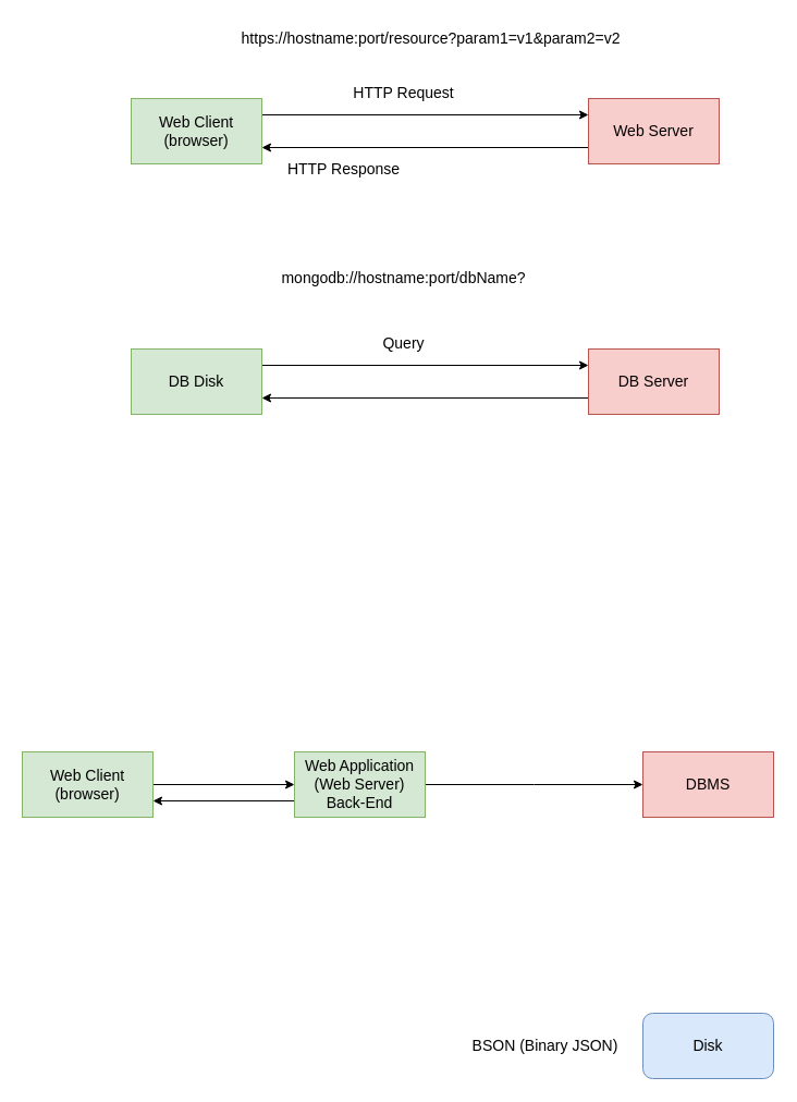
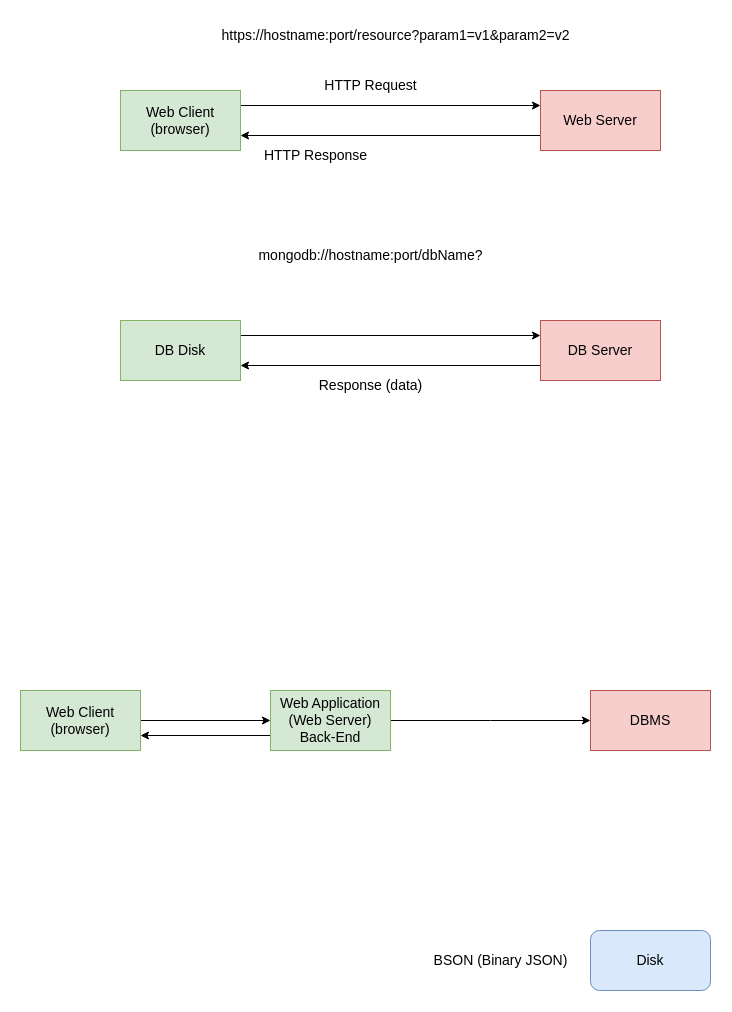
  <mxCell id="0" />
  <mxCell id="1" parent="0" />
  <mxCell id="2" style="edgeStyle=orthogonalEdgeStyle;rounded=0;orthogonalLoop=1;jettySize=auto;html=1;exitX=1;exitY=0.25;exitDx=0;exitDy=0;entryX=0;entryY=0.25;entryDx=0;entryDy=0;fontSize=14;" parent="1" source="3" target="5" edge="1"><mxGeometry relative="1" as="geometry" /></mxCell>
  <mxCell id="3" value="Web Client&lt;br&gt;(browser)" style="whiteSpace=wrap;html=1;fontSize=14;fillColor=#d5e8d4;strokeColor=#82b366;" parent="1" vertex="1"><mxGeometry x="120" y="90" width="120" height="60" as="geometry" /></mxCell>
  <mxCell id="4" style="edgeStyle=orthogonalEdgeStyle;rounded=0;orthogonalLoop=1;jettySize=auto;html=1;exitX=0;exitY=0.75;exitDx=0;exitDy=0;entryX=1;entryY=0.75;entryDx=0;entryDy=0;fontSize=14;" parent="1" source="5" target="3" edge="1"><mxGeometry relative="1" as="geometry" /></mxCell>
  <mxCell id="5" value="Web Server" style="whiteSpace=wrap;html=1;fontSize=14;fillColor=#f8cecc;strokeColor=#b85450;" parent="1" vertex="1"><mxGeometry x="540" y="90" width="120" height="60" as="geometry" /></mxCell>
  <mxCell id="6" value="HTTP Response" style="text;html=1;align=center;verticalAlign=middle;resizable=0;points=[];autosize=1;strokeColor=none;fillColor=none;fontSize=14;" parent="1" vertex="1"><mxGeometry x="250" y="140" width="130" height="30" as="geometry" /></mxCell>
  <mxCell id="7" value="HTTP Request" style="text;html=1;align=center;verticalAlign=middle;resizable=0;points=[];autosize=1;strokeColor=none;fillColor=none;fontSize=14;" parent="1" vertex="1"><mxGeometry x="310" y="70" width="120" height="30" as="geometry" /></mxCell>
  <mxCell id="8" style="edgeStyle=orthogonalEdgeStyle;rounded=0;orthogonalLoop=1;jettySize=auto;html=1;exitX=1;exitY=0.25;exitDx=0;exitDy=0;entryX=0;entryY=0.25;entryDx=0;entryDy=0;fontSize=14;" parent="1" source="9" target="11" edge="1"><mxGeometry relative="1" as="geometry" /></mxCell>
  <mxCell id="9" value="DB Disk" style="whiteSpace=wrap;html=1;fontSize=14;fillColor=#d5e8d4;strokeColor=#82b366;" parent="1" vertex="1"><mxGeometry x="120" y="320" width="120" height="60" as="geometry" /></mxCell>
  <mxCell id="10" style="edgeStyle=orthogonalEdgeStyle;rounded=0;orthogonalLoop=1;jettySize=auto;html=1;exitX=0;exitY=0.75;exitDx=0;exitDy=0;entryX=1;entryY=0.75;entryDx=0;entryDy=0;fontSize=14;" parent="1" source="11" target="9" edge="1"><mxGeometry relative="1" as="geometry" /></mxCell>
  <mxCell id="11" value="DB Server" style="whiteSpace=wrap;html=1;fontSize=14;fillColor=#f8cecc;strokeColor=#b85450;" parent="1" vertex="1"><mxGeometry x="540" y="320" width="120" height="60" as="geometry" /></mxCell>
- <mxCell id="13" value="Query" style="text;html=1;align=center;verticalAlign=middle;resizable=0;points=[];autosize=1;strokeColor=none;fillColor=none;fontSize=14;" parent="1" vertex="1"><mxGeometry x="340" y="300" width="60" height="30" as="geometry" /></mxCell>
+ <mxCell id="12" value="Response (data)" style="text;html=1;align=center;verticalAlign=middle;resizable=0;points=[];autosize=1;strokeColor=none;fillColor=none;fontSize=14;" parent="1" vertex="1"><mxGeometry x="305" y="370" width="130" height="30" as="geometry" /></mxCell>
  <mxCell id="14" style="edgeStyle=orthogonalEdgeStyle;rounded=0;orthogonalLoop=1;jettySize=auto;html=1;fontSize=14;" parent="1" source="16" edge="1"><mxGeometry relative="1" as="geometry"><mxPoint x="590" y="720" as="targetPoint" /></mxGeometry></mxCell>
  <mxCell id="15" style="edgeStyle=orthogonalEdgeStyle;rounded=0;orthogonalLoop=1;jettySize=auto;html=1;exitX=0;exitY=0.75;exitDx=0;exitDy=0;entryX=1;entryY=0.75;entryDx=0;entryDy=0;" parent="1" source="16" target="20" edge="1"><mxGeometry relative="1" as="geometry" /></mxCell>
  <mxCell id="16" value="Web Application (Web Server) Back-End" style="whiteSpace=wrap;html=1;fontSize=14;fillColor=#d5e8d4;strokeColor=#82b366;" parent="1" vertex="1"><mxGeometry x="270" y="690" width="120" height="60" as="geometry" /></mxCell>
  <mxCell id="17" value="Disk" style="whiteSpace=wrap;html=1;fontSize=14;fillColor=#dae8fc;strokeColor=#6c8ebf;rounded=1;" parent="1" vertex="1"><mxGeometry x="590" y="930" width="120" height="60" as="geometry" /></mxCell>
  <mxCell id="18" value="DBMS" style="whiteSpace=wrap;html=1;fontSize=14;fillColor=#f8cecc;strokeColor=#b85450;" parent="1" vertex="1"><mxGeometry x="590" y="690" width="120" height="60" as="geometry" /></mxCell>
  <mxCell id="19" style="edgeStyle=orthogonalEdgeStyle;rounded=0;orthogonalLoop=1;jettySize=auto;html=1;exitX=1;exitY=0.5;exitDx=0;exitDy=0;entryX=0;entryY=0.5;entryDx=0;entryDy=0;" parent="1" source="20" target="16" edge="1"><mxGeometry relative="1" as="geometry" /></mxCell>
  <mxCell id="20" value="Web Client&lt;br&gt;(browser)" style="whiteSpace=wrap;html=1;fontSize=14;fillColor=#d5e8d4;strokeColor=#82b366;" parent="1" vertex="1"><mxGeometry x="20" y="690" width="120" height="60" as="geometry" /></mxCell>
  <mxCell id="21" value="BSON (Binary JSON)" style="text;html=1;align=center;verticalAlign=middle;resizable=0;points=[];autosize=1;strokeColor=none;fillColor=none;fontSize=14;" parent="1" vertex="1"><mxGeometry x="420" y="945" width="160" height="30" as="geometry" /></mxCell>
  <mxCell id="22" value="https://hostname:port/resource?param1=v1&amp;amp;param2=v2" style="text;html=1;align=center;verticalAlign=middle;resizable=0;points=[];autosize=1;strokeColor=none;fillColor=none;fontSize=14;" parent="1" vertex="1"><mxGeometry x="210" y="20" width="370" height="30" as="geometry" /></mxCell>
  <mxCell id="23" value="mongodb://hostname:port/dbName?" style="text;html=1;align=center;verticalAlign=middle;resizable=0;points=[];autosize=1;strokeColor=none;fillColor=none;fontSize=14;" parent="1" vertex="1"><mxGeometry x="250" y="245" width="240" height="20" as="geometry" /></mxCell>
